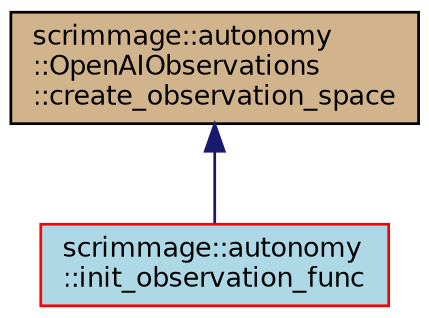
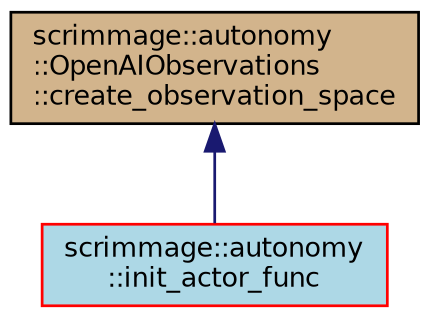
  digraph {
    rankdir=TB
    node [fontname=Helvetica fontsize=10 shape=record style=filled]
    n1 [color=black fillcolor=tan fontcolor=black height=0.2 label="scrimmage::autonomy\l::OpenAIObservations\l::create_observation_space" width=0.4]
-   n2 [color=red fillcolor=lightblue height=0.2 label="scrimmage::autonomy\l::init_observation_func" width=0.4]
+   n2 [color=red fillcolor=lightblue height=0.2 label="scrimmage::autonomy\l::init_actor_func" width=0.4]
    n1 -> n2 [color=midnightblue dir=back fontname=Helvetica fontsize=10 labelfontname=Helvetica labelfontsize=10 style=solid]
  }
